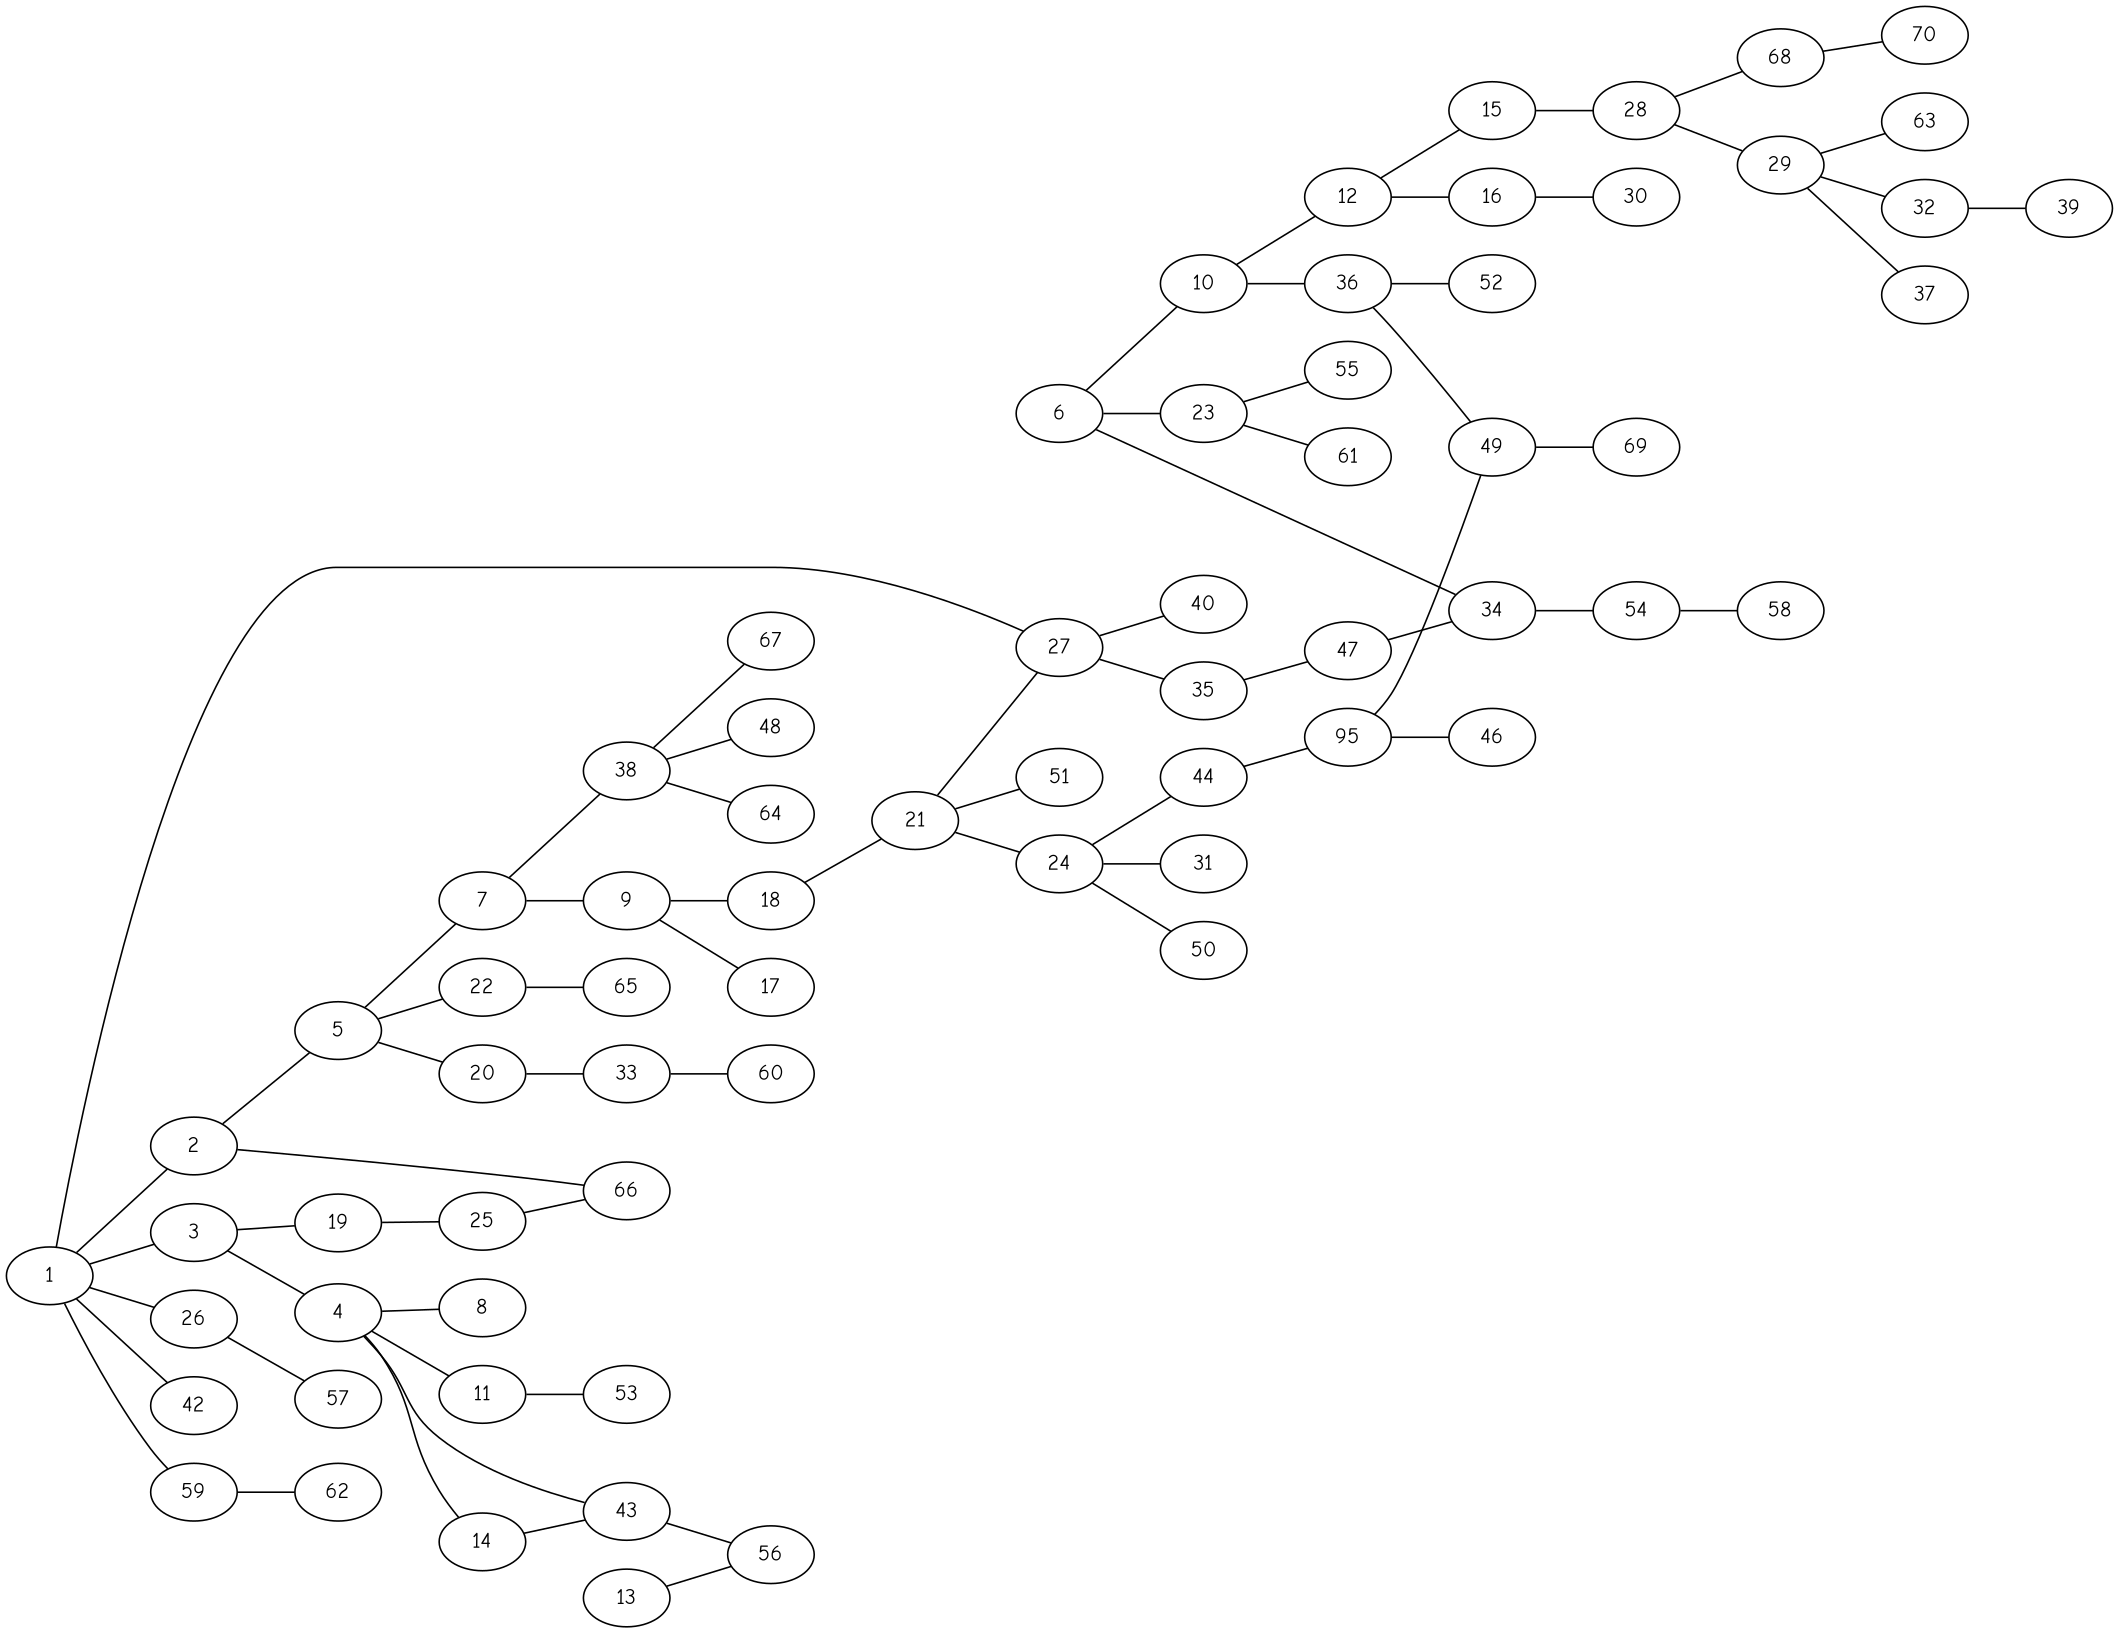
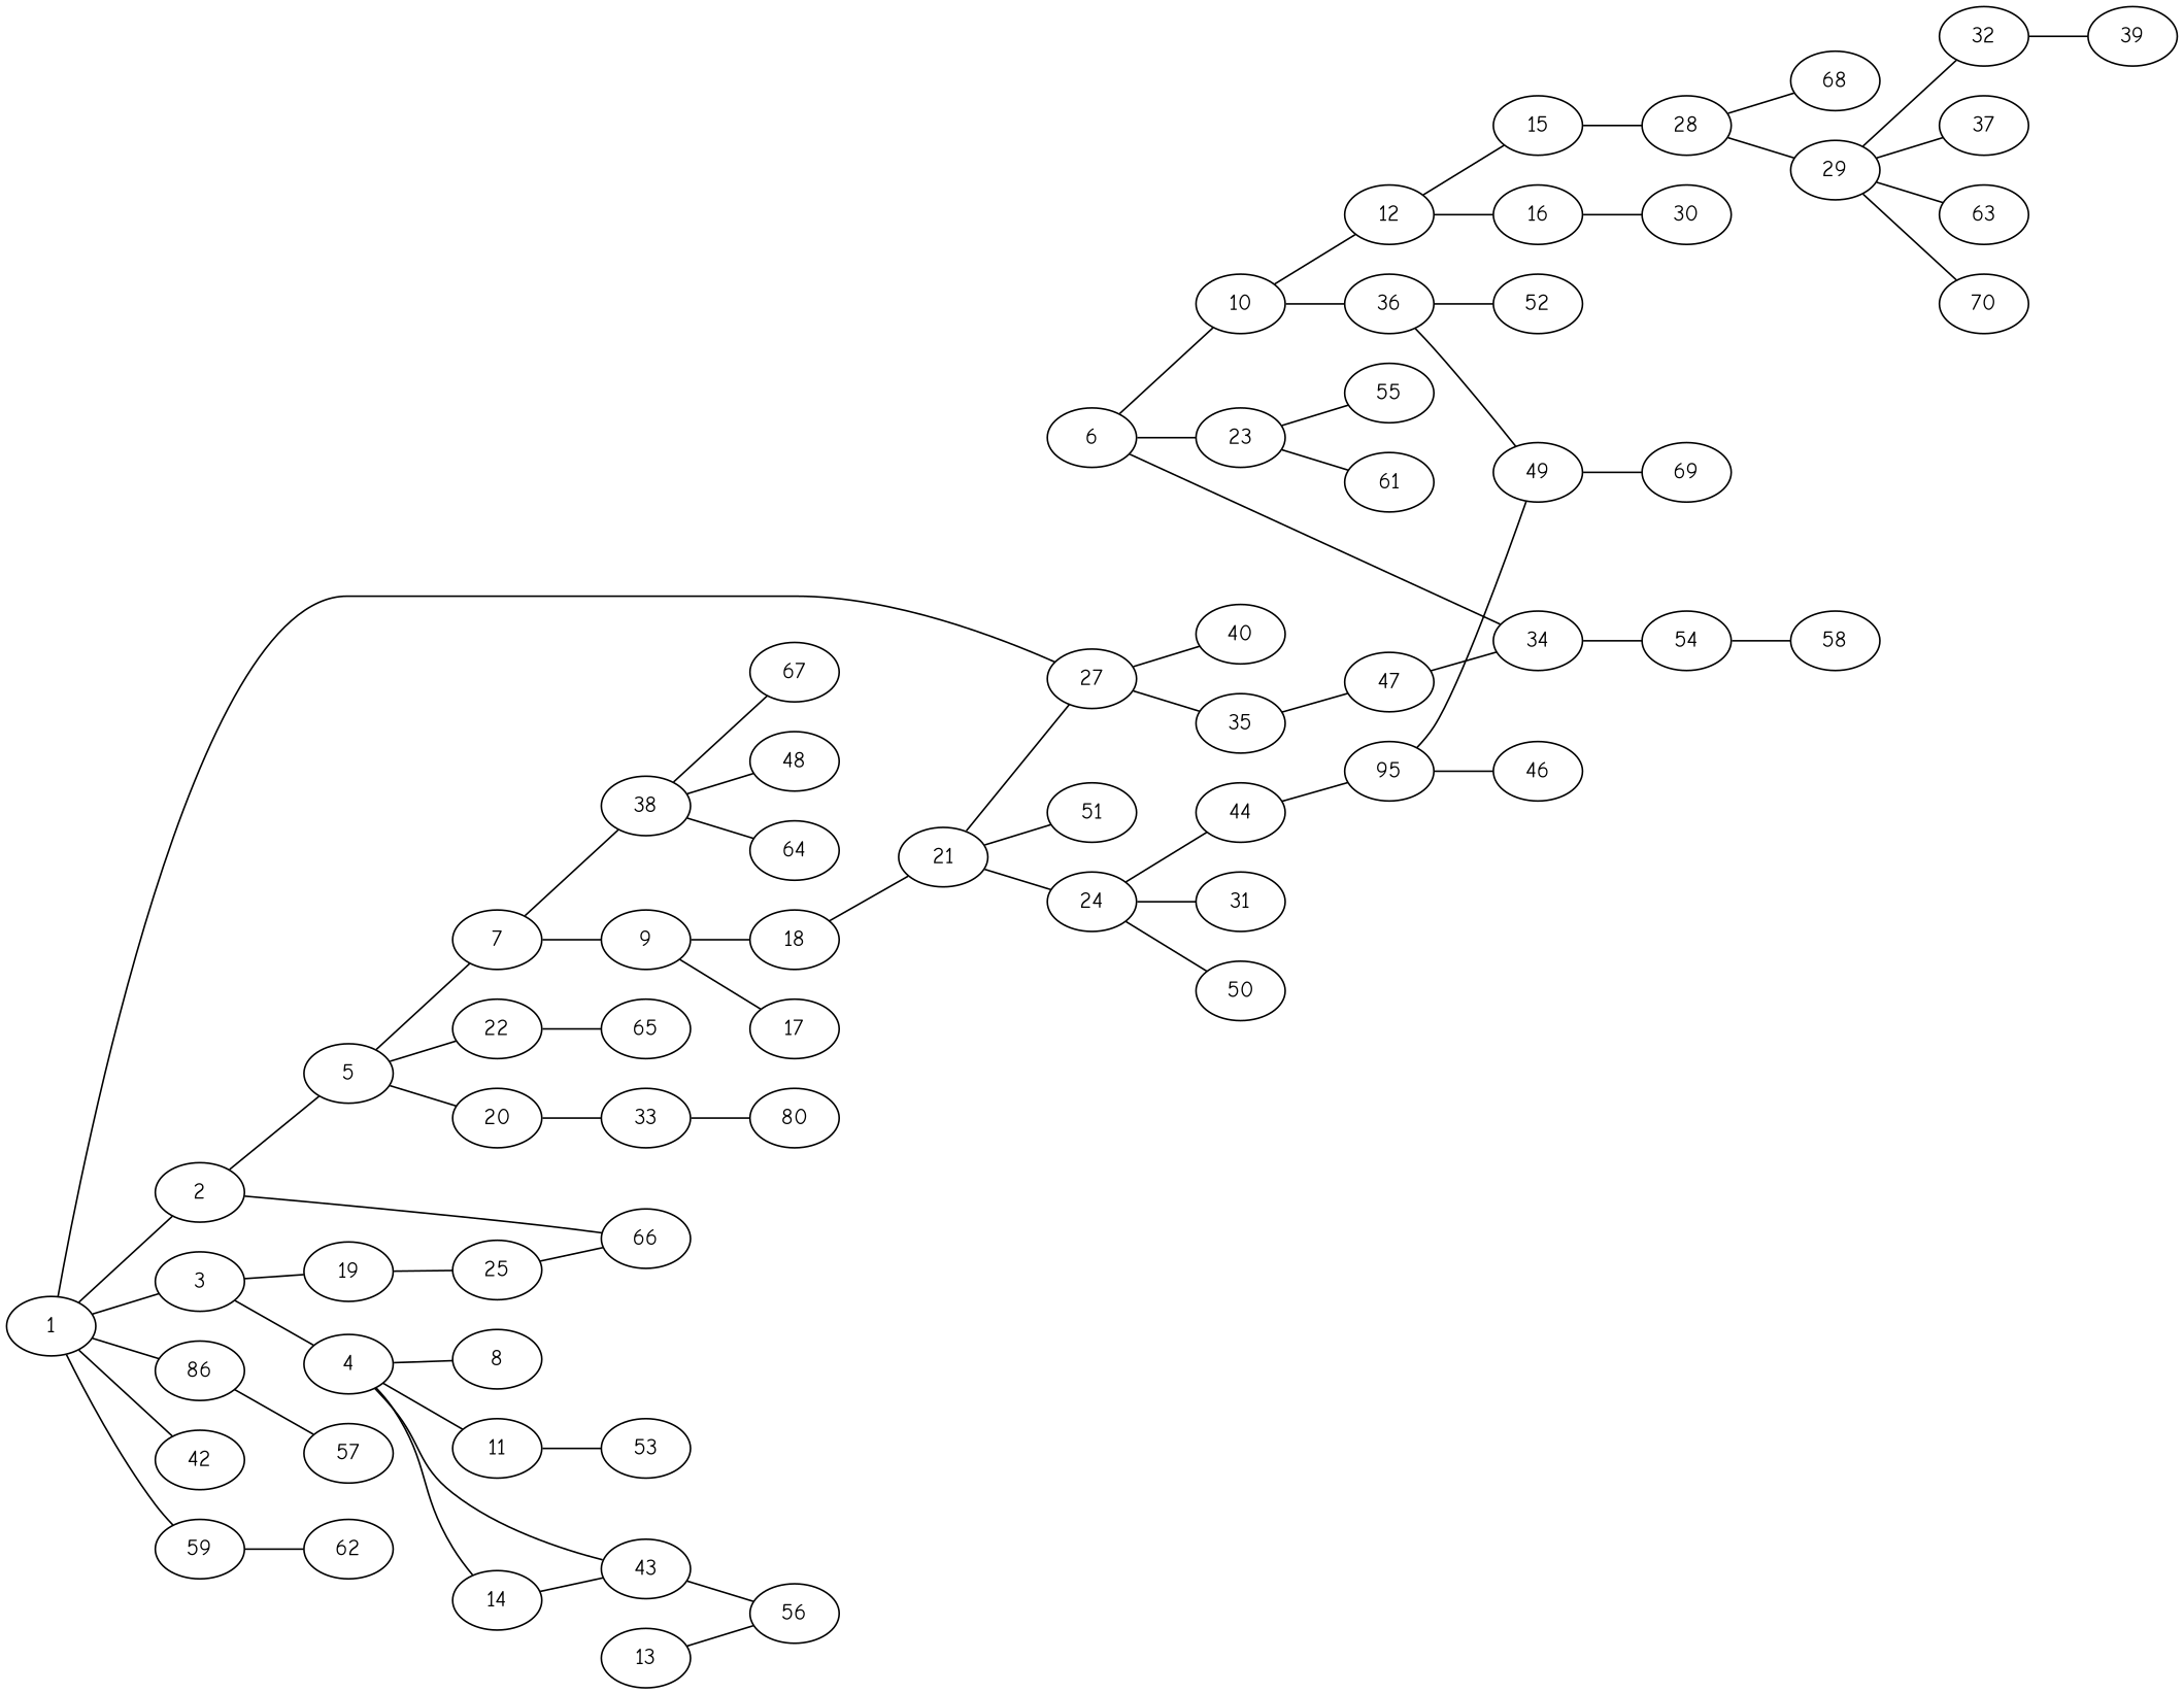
  graph {
    fontname="Comic Neue"
    rankdir=LR
    node [fontname="Comic Neue"]
    edge [fontname="Comic Neue"]
    1
    2
    3
-   26
+   26 [label=86]
    42
    59
    27
    5
    66
    4
    19
    6
    10
    23
    34
    57
    62
    7
    20
    22
    8
    11
    14
    43
    25
    12
    36
    55
    61
    54
    9
    38
    33
    65
    53
    13
    56
    17
    18
    48
    64
    67
-   60
+   60 [label=80]
    15
    16
    49
    52
    58
    21
    24
    51
    28
    30
    69
    29
    68
    32
    37
    63
    70
    31
    44
    50
    35
    40
    n66 [label=95]
    47
    46
    39
    1 -- 2
    1 -- 3
    1 -- 26
    1 -- 42
    1 -- 59
    1 -- 27
    2 -- 5
    2 -- 66
    3 -- 4
    3 -- 19
    26 -- 57
    59 -- 62
    27 -- 35
    27 -- 40
    5 -- 7
    5 -- 20
    5 -- 22
    4 -- 8
    4 -- 11
    4 -- 14
    4 -- 43
    19 -- 25
    6 -- 10
    6 -- 23
    6 -- 34
    10 -- 12
    10 -- 36
    23 -- 55
    23 -- 61
    34 -- 54
    7 -- 9
    7 -- 38
    20 -- 33
    22 -- 65
    11 -- 53
    14 -- 43
    43 -- 56
    25 -- 66
    12 -- 15
    12 -- 16
    36 -- 49
    36 -- 52
    54 -- 58
    9 -- 17
    9 -- 18
    38 -- 48
    38 -- 64
    38 -- 67
    33 -- 60
    13 -- 56
    18 -- 21
    15 -- 28
    16 -- 30
    49 -- 69
    21 -- 27
    21 -- 24
    21 -- 51
    24 -- 31
    24 -- 44
    24 -- 50
    28 -- 29
    28 -- 68
    29 -- 32
    29 -- 37
    29 -- 63
-   68 -- 70
+   29 -- 70
    32 -- 39
    44 -- n66
    35 -- 47
    n66 -- 49
    n66 -- 46
    47 -- 34
  }
